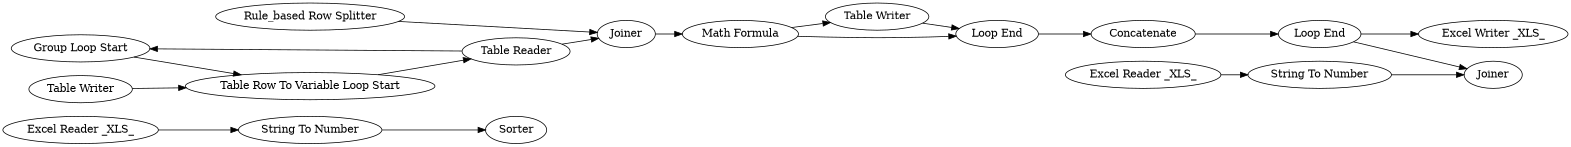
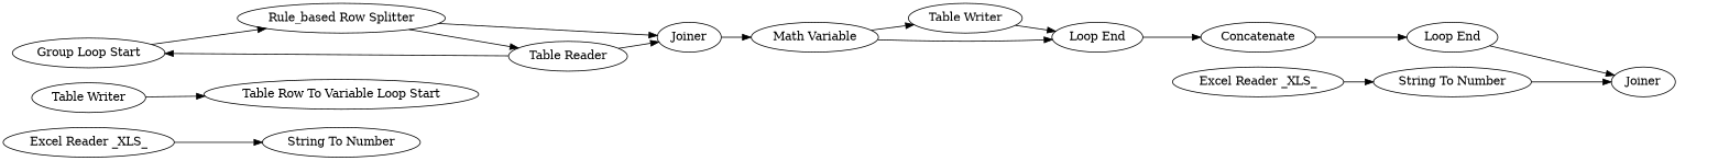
  digraph {
    rankdir=LR
    n1 [label="Excel Reader _XLS_"]
    n2 [label="String To Number"]
-   n3 [label=Sorter]
    n4 [label="Group Loop Start"]
    n5 [label="Rule_based Row Splitter"]
    n6 [label=Joiner]
    n7 [label="Table Row To Variable Loop Start"]
    n8 [label="Table Reader"]
-   n9 [label="Math Formula"]
+   n9 [label="Math Variable"]
    n10 [label="Table Writer"]
    n11 [label=Concatenate]
    n12 [label="Loop End"]
    n13 [label="Table Writer"]
    n14 [label="Loop End"]
    n15 [label=Joiner]
-   n16 [label="Excel Writer _XLS_"]
    n17 [label="Excel Reader _XLS_"]
    n18 [label="String To Number"]
    n1 -> n2
-   n2 -> n3
-   n4 -> n7
+   n4 -> n5
    n5 -> n6
    n6 -> n9
-   n7 -> n8
+   n5 -> n8
    n8 -> n4
    n8 -> n6
    n9 -> n13
    n9 -> n14
    n10 -> n7
    n11 -> n12
    n12 -> n15
-   n12 -> n16
    n13 -> n14
    n14 -> n11
    n17 -> n18
    n18 -> n15
  }
